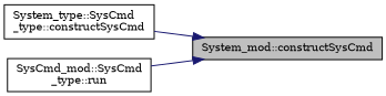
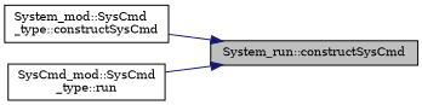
  digraph {
    fontname="DejaVu Serif"
    rankdir=RL
    node [color=black fillcolor=white fontname="DejaVu Serif" fontsize=10 shape=record style=filled]
    edge [color=midnightblue dir=back fontname="DejaVu Serif" fontsize=10 labelfontname=Helvetica labelfontsize=10 style=solid]
-   n1 [fillcolor=grey75 fontcolor=black height=0.2 label="System_mod::constructSysCmd" width=0.4]
-   n2 [height=0.2 label="System_type::SysCmd\l_type::constructSysCmd" width=0.4]
+   n1 [fillcolor=grey75 fontcolor=black height=0.2 label="System_run::constructSysCmd" width=0.4]
+   n2 [height=0.2 label="System_mod::SysCmd\l_type::constructSysCmd" width=0.4]
    n3 [height=0.2 label="SysCmd_mod::SysCmd\l_type::run" width=0.4]
    n1 -> n2
    n1 -> n3
  }
